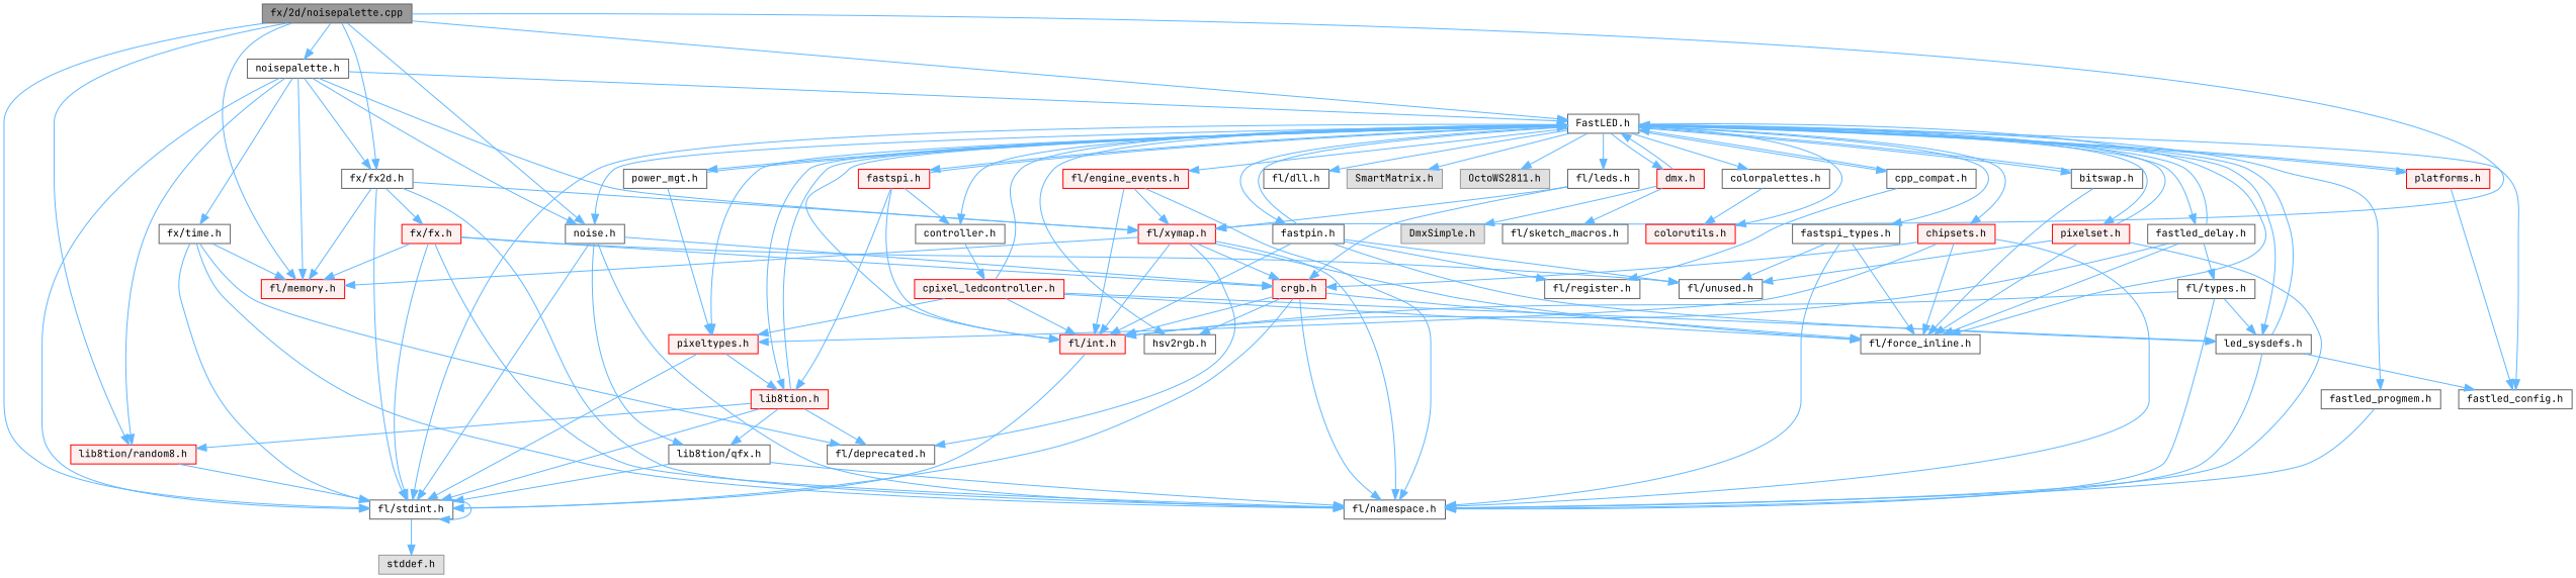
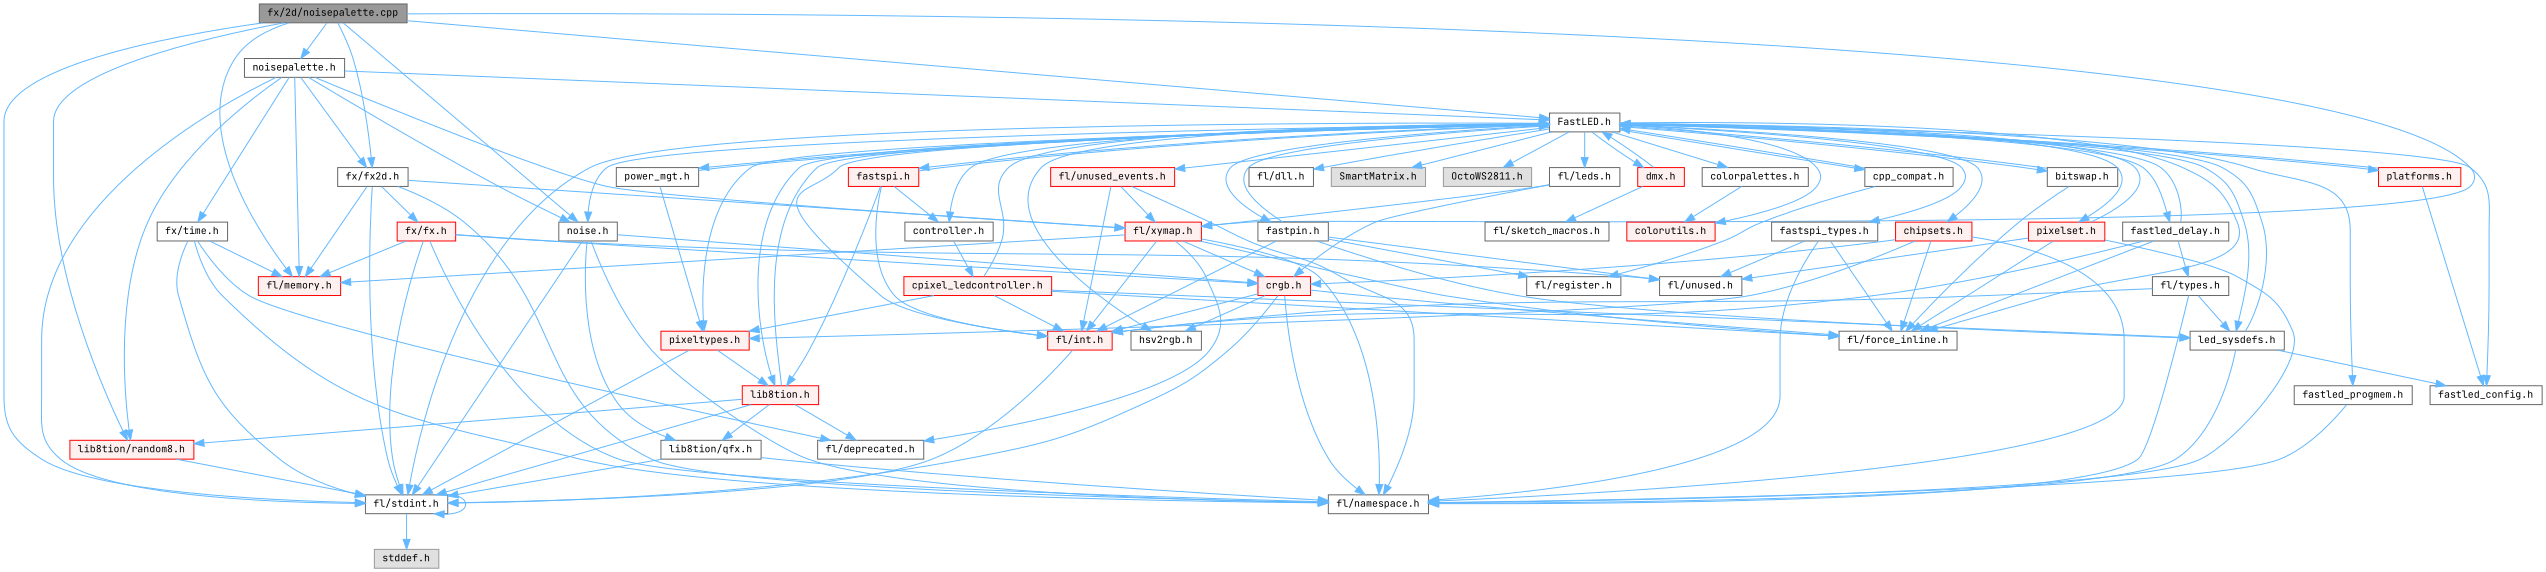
  digraph {
    fontname="JetBrains Mono"
    node [color=grey40 fillcolor=white fontname="JetBrains Mono" fontsize=10 shape=box style=filled]
    edge [color=steelblue1 fontname="JetBrains Mono" fontsize=10 labelfontname=Helvetica labelfontsize=10 style=solid]
    n1 [color=gray40 fillcolor=grey60 fontcolor=black height=0.2 label="fx/2d/noisepalette.cpp" width=0.4]
    n2 [height=0.2 label="fl/stdint.h" width=0.4]
    n3 [height=0.2 label="FastLED.h" width=0.4]
    n4 [color=red fillcolor="#FFF0F0" height=0.2 label="lib8tion/random8.h" width=0.4]
    n5 [height=0.2 label="noise.h" width=0.4]
    n6 [color=red fillcolor="#FFF0F0" height=0.2 label="fl/xymap.h" width=0.4]
    n7 [color=red fillcolor="#FFF0F0" height=0.2 label="fl/memory.h" width=0.4]
    n8 [height=0.2 label="fx/fx2d.h" width=0.4]
    n9 [height=0.2 label="noisepalette.h" width=0.4]
    n10 [color=grey60 fillcolor="#E0E0E0" height=0.2 label="stddef.h" width=0.4]
    n11 [height=0.2 label="fl/dll.h" width=0.4]
    n12 [color=grey60 fillcolor="#E0E0E0" height=0.2 label="SmartMatrix.h" width=0.4]
    n13 [color=grey60 fillcolor="#E0E0E0" height=0.2 label="OctoWS2811.h" width=0.4]
    n14 [height=0.2 label="fl/force_inline.h" width=0.4]
    n15 [height=0.2 label="cpp_compat.h" width=0.4]
    n16 [height=0.2 label="fastled_config.h" width=0.4]
    n17 [height=0.2 label="led_sysdefs.h" width=0.4]
    n18 [height=0.2 label="fastled_delay.h" width=0.4]
    n19 [color=red fillcolor="#FFF0F0" height=0.2 label="fl/int.h" width=0.4]
    n20 [height=0.2 label="bitswap.h" width=0.4]
    n21 [height=0.2 label="controller.h" width=0.4]
    n22 [color=red fillcolor="#FFF0F0" height=0.2 label="pixeltypes.h" width=0.4]
    n23 [color=red fillcolor="#FFF0F0" height=0.2 label="lib8tion.h" width=0.4]
    n24 [height=0.2 label="fastpin.h" width=0.4]
    n25 [height=0.2 label="fastspi_types.h" width=0.4]
    n26 [color=red fillcolor="#FFF0F0" height=0.2 label="dmx.h" width=0.4]
    n27 [color=red fillcolor="#FFF0F0" height=0.2 label="platforms.h" width=0.4]
    n28 [height=0.2 label="fastled_progmem.h" width=0.4]
    n29 [height=0.2 label="hsv2rgb.h" width=0.4]
    n30 [color=red fillcolor="#FFF0F0" height=0.2 label="colorutils.h" width=0.4]
    n31 [color=red fillcolor="#FFF0F0" height=0.2 label="pixelset.h" width=0.4]
    n32 [height=0.2 label="colorpalettes.h" width=0.4]
    n33 [height=0.2 label="power_mgt.h" width=0.4]
    n34 [color=red fillcolor="#FFF0F0" height=0.2 label="fastspi.h" width=0.4]
    n35 [color=red fillcolor="#FFF0F0" height=0.2 label="chipsets.h" width=0.4]
-   n36 [color=red fillcolor="#FFF0F0" height=0.2 label="fl/engine_events.h" width=0.4]
+   n36 [color=red fillcolor="#FFF0F0" height=0.2 label="fl/unused_events.h" width=0.4]
    n37 [height=0.2 label="fl/leds.h" width=0.4]
    n38 [height=0.2 label="fl/namespace.h" width=0.4]
    n39 [height=0.2 label="lib8tion/qfx.h" width=0.4]
    n40 [color=red fillcolor="#FFF0F0" height=0.2 label="crgb.h" width=0.4]
    n41 [height=0.2 label="fl/deprecated.h" width=0.4]
    n42 [color=red fillcolor="#FFF0F0" height=0.2 label="fx/fx.h" width=0.4]
    n43 [height=0.2 label="fx/time.h" width=0.4]
    n44 [height=0.2 label="fl/register.h" width=0.4]
    n45 [height=0.2 label="fl/types.h" width=0.4]
    n46 [color=red fillcolor="#FFF0F0" height=0.2 label="cpixel_ledcontroller.h" width=0.4]
    n47 [height=0.2 label="fl/unused.h" width=0.4]
    n48 [height=0.2 label="fl/sketch_macros.h" width=0.4]
-   n49 [color=grey60 fillcolor="#E0E0E0" height=0.2 label="DmxSimple.h" width=0.4]
    n1 -> n2
    n1 -> n3
    n1 -> n4
    n1 -> n5
    n1 -> n6
    n1 -> n7
    n1 -> n8
    n1 -> n9
    n2 -> n2
    n2 -> n10
    n3 -> n2
    n3 -> n5
    n3 -> n11
    n3 -> n12
    n3 -> n13
    n3 -> n14
    n3 -> n15
    n3 -> n16
    n3 -> n17
    n3 -> n18
    n3 -> n19
    n3 -> n20
    n3 -> n21
    n3 -> n22
    n3 -> n23
    n3 -> n24
    n3 -> n25
    n3 -> n26
    n3 -> n27
    n3 -> n28
    n3 -> n29
    n3 -> n30
    n3 -> n31
    n3 -> n32
    n3 -> n33
    n3 -> n34
    n3 -> n35
    n3 -> n36
    n3 -> n37
    n4 -> n2
    n5 -> n2
    n5 -> n38
    n5 -> n39
    n5 -> n40
    n6 -> n7
    n6 -> n14
    n6 -> n19
    n6 -> n38
    n6 -> n40
    n6 -> n41
    n8 -> n2
    n8 -> n6
    n8 -> n7
    n8 -> n38
    n8 -> n42
    n9 -> n2
    n9 -> n3
    n9 -> n4
    n9 -> n5
    n9 -> n6
    n9 -> n7
    n9 -> n8
    n9 -> n43
    n15 -> n3
    n15 -> n44
    n17 -> n3
    n17 -> n16
    n17 -> n38
    n18 -> n3
    n18 -> n14
    n18 -> n19
    n18 -> n45
    n19 -> n2
    n20 -> n3
    n20 -> n14
    n21 -> n46
    n22 -> n2
    n22 -> n23
    n23 -> n2
    n23 -> n3
    n23 -> n4
    n23 -> n39
    n23 -> n41
    n24 -> n3
    n24 -> n17
    n24 -> n19
    n24 -> n44
    n24 -> n47
    n25 -> n14
    n25 -> n38
    n25 -> n47
    n26 -> n3
    n26 -> n48
-   n26 -> n49
    n27 -> n3
    n27 -> n16
    n28 -> n38
    n31 -> n3
    n31 -> n14
    n31 -> n38
    n31 -> n47
    n32 -> n30
    n33 -> n3
    n33 -> n22
    n34 -> n3
    n34 -> n19
    n34 -> n21
    n34 -> n23
    n35 -> n14
    n35 -> n22
    n35 -> n38
    n35 -> n40
    n36 -> n6
    n36 -> n19
    n36 -> n38
    n37 -> n6
    n37 -> n40
    n39 -> n2
    n39 -> n38
    n40 -> n2
    n40 -> n14
    n40 -> n19
    n40 -> n29
    n40 -> n38
    n42 -> n2
    n42 -> n7
    n42 -> n38
    n42 -> n40
    n42 -> n47
    n43 -> n2
    n43 -> n7
    n43 -> n38
    n43 -> n41
    n45 -> n17
    n45 -> n19
    n45 -> n38
    n46 -> n3
    n46 -> n14
    n46 -> n17
    n46 -> n19
    n46 -> n22
  }
